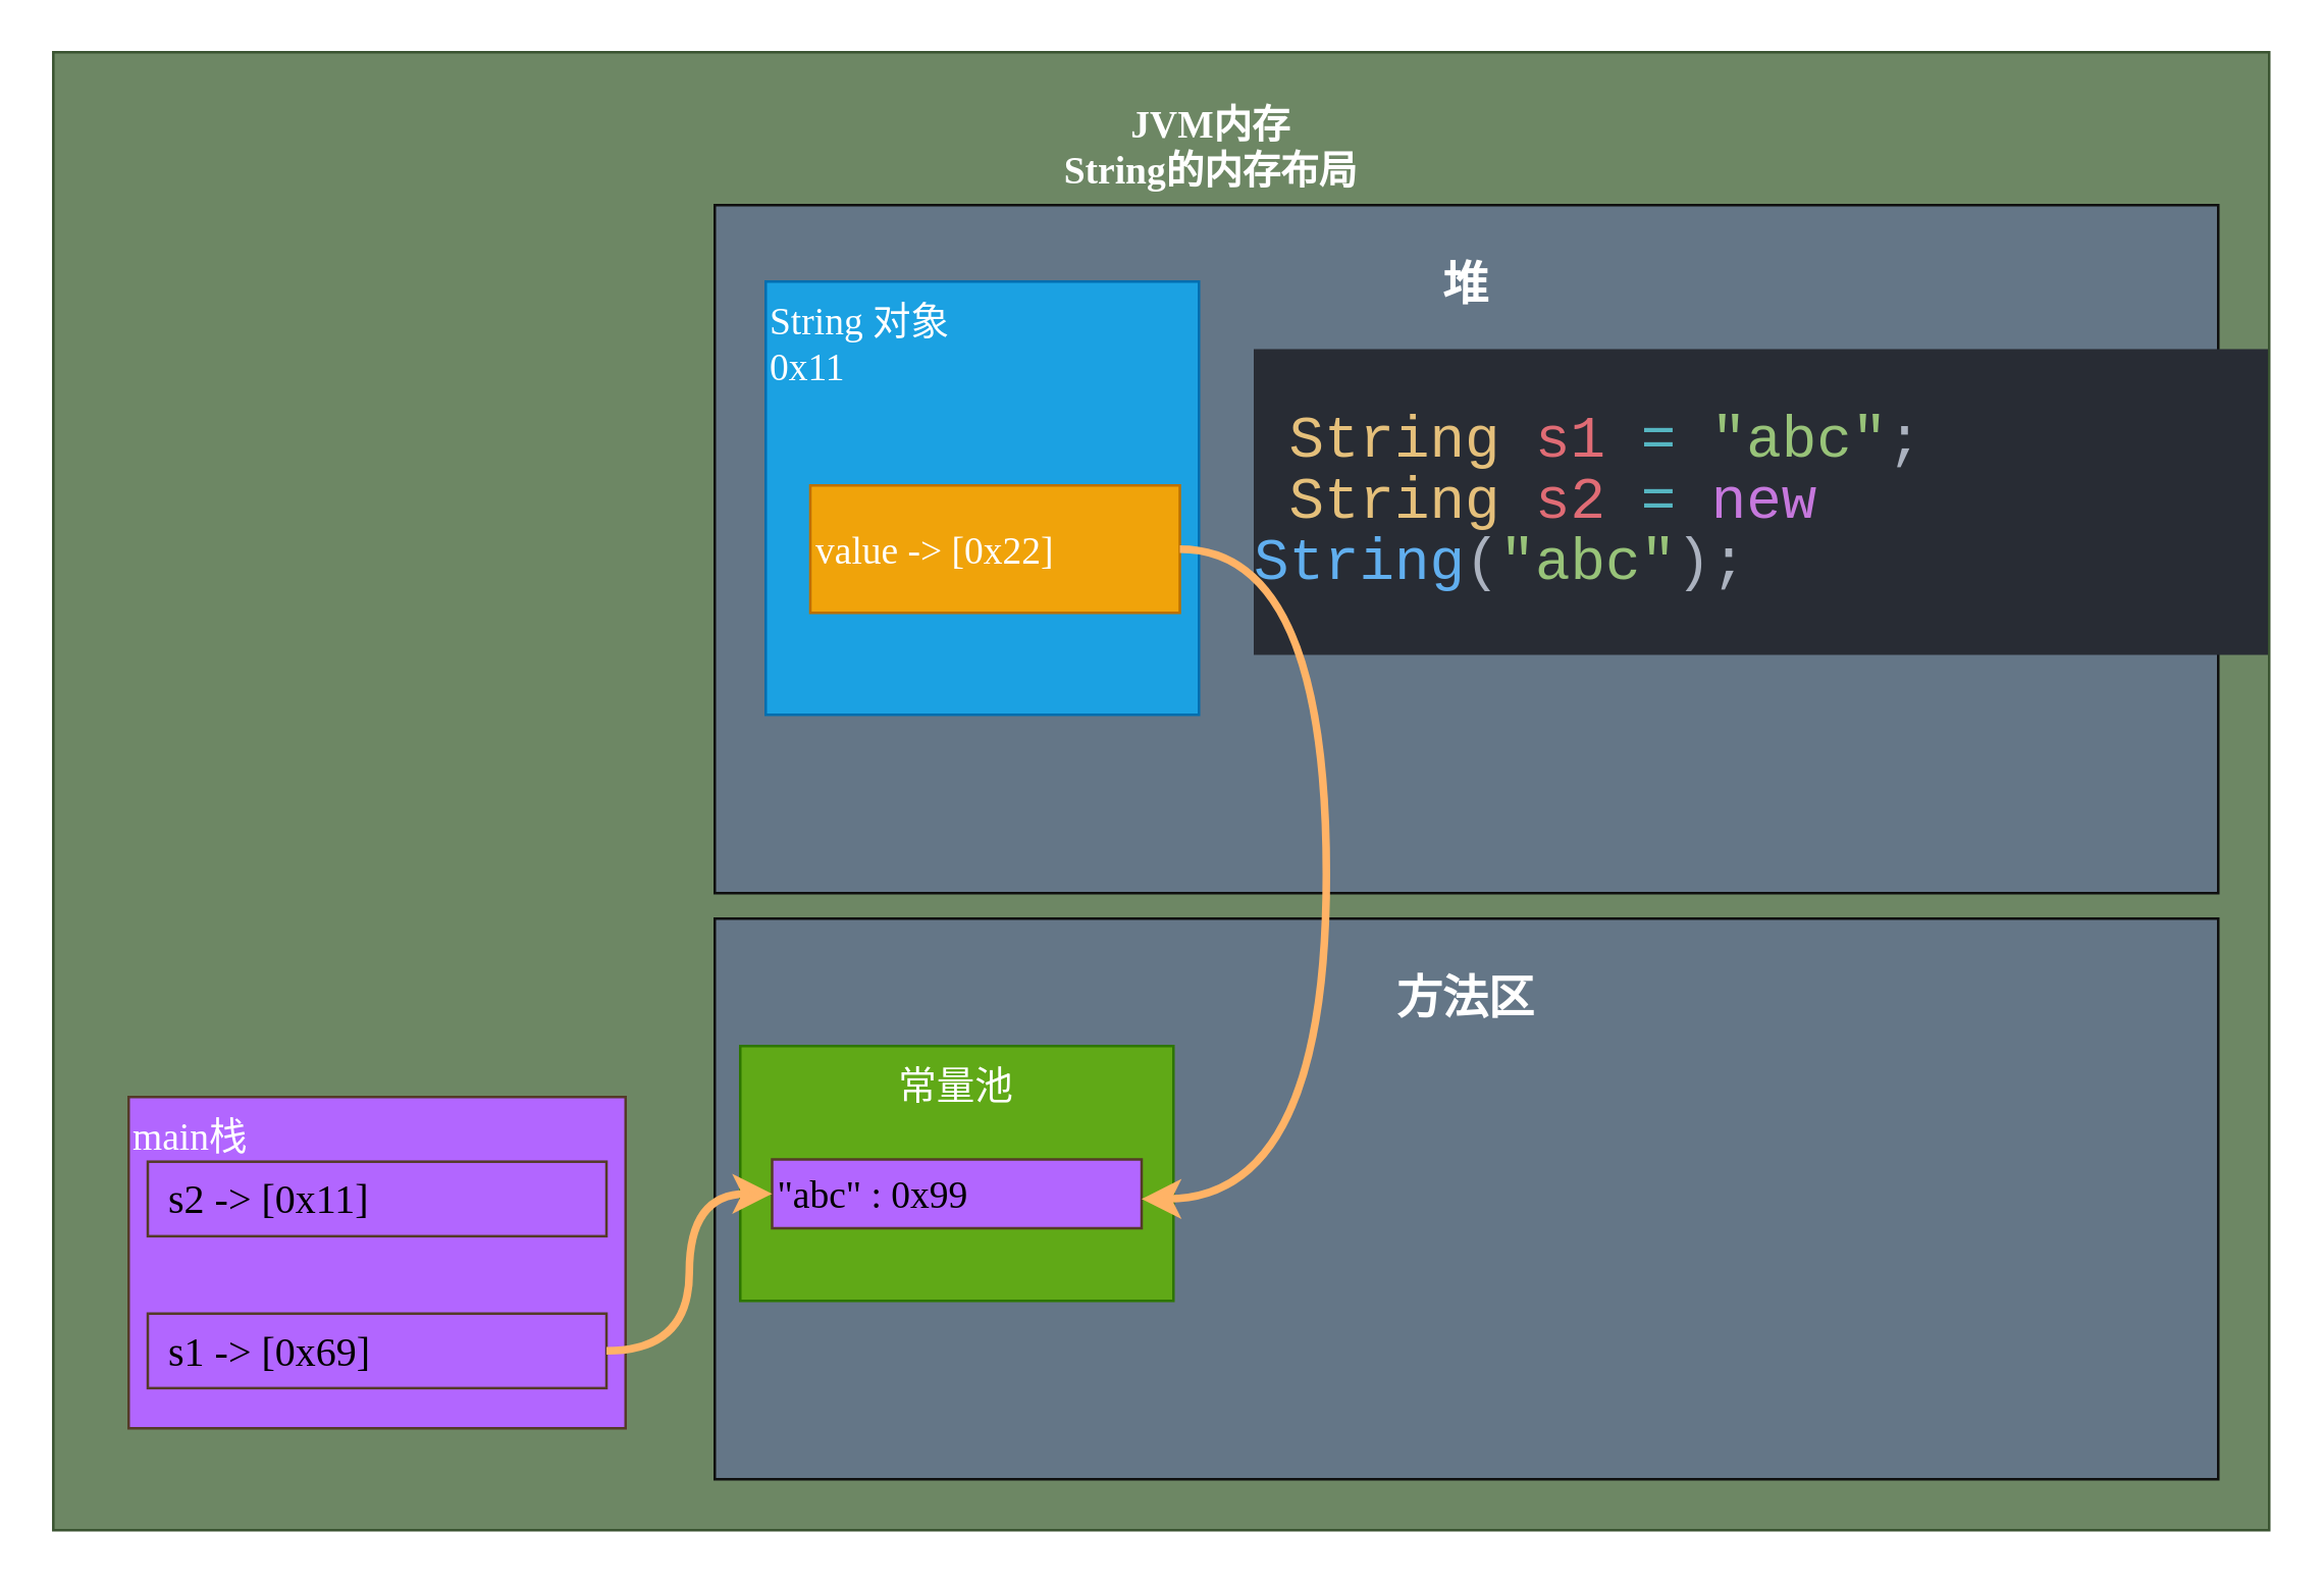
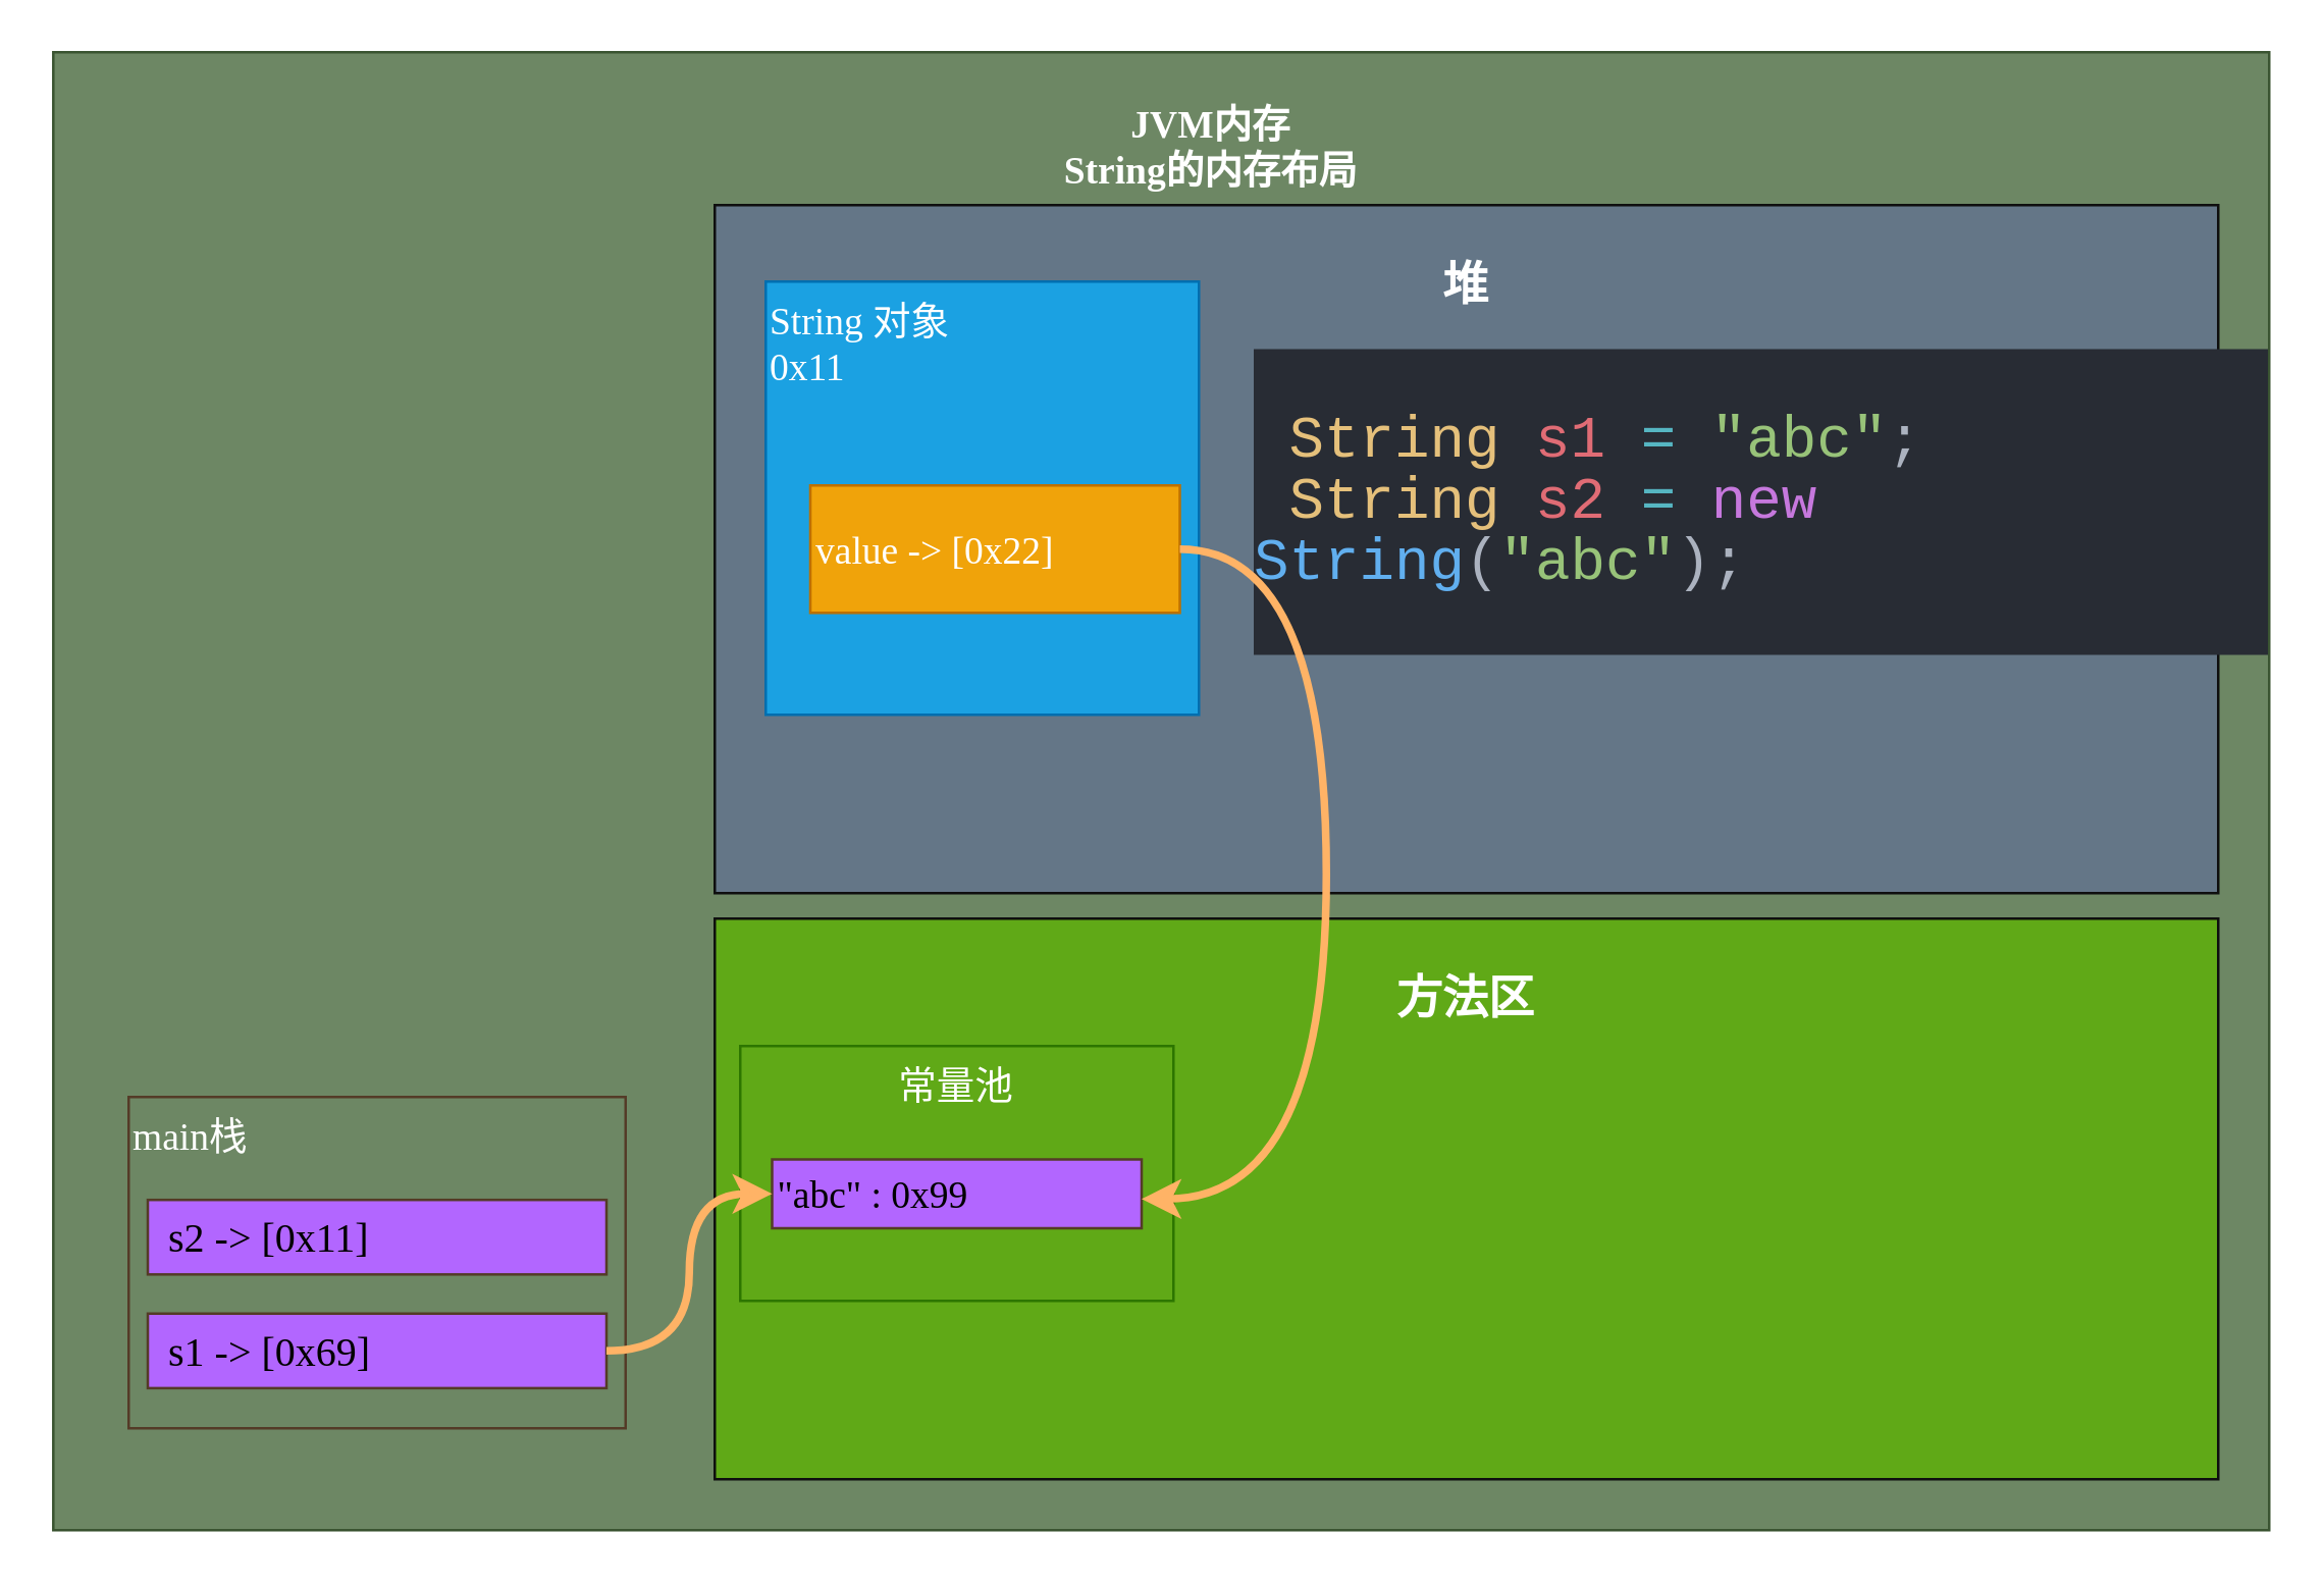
  <mxCell id="0" />
  <mxCell id="1" parent="0" />
  <mxCell id="2" value="&lt;blockquote style=&quot;margin: 0 0 0 40px ; border: none ; padding: 0px&quot;&gt;&lt;pre style=&quot;font-size: 13px&quot;&gt;&lt;font style=&quot;font-size: 15px&quot; face=&quot;Verdana&quot;&gt;&lt;b&gt;&lt;font style=&quot;font-size: 15px&quot;&gt;JVM内存&lt;br&gt;&lt;/font&gt;String的内存布局&lt;/b&gt;&lt;/font&gt;&lt;/pre&gt;&lt;/blockquote&gt;" style="rounded=0;whiteSpace=wrap;html=1;fillColor=#6d8764;strokeColor=#3A5431;fontColor=#ffffff;align=center;verticalAlign=top;labelPosition=center;verticalLabelPosition=middle;horizontal=1;" parent="1" vertex="1"><mxGeometry x="20.42" y="20" width="869.58" height="580" as="geometry" /></mxCell>
- <mxCell id="3" value="main栈" style="rounded=0;whiteSpace=wrap;html=1;fontFamily=Verdana;fontSize=15;strokeColor=#543B27;fillColor=#B266FF;verticalAlign=top;align=left;fontColor=#ffffff;" parent="1" vertex="1"><mxGeometry x="50" y="430" width="195" height="130" as="geometry" /></mxCell>
+ <mxCell id="3" value="main栈" style="rounded=0;whiteSpace=wrap;html=1;fontFamily=Verdana;fontSize=15;strokeColor=#543B27;fillColor=#6d8764;verticalAlign=top;align=left;fontColor=#ffffff;" parent="1" vertex="1"><mxGeometry x="50" y="430" width="195" height="130" as="geometry" /></mxCell>
  <mxCell id="4" value="s1 -&amp;gt; [0x69]" style="rounded=0;whiteSpace=wrap;html=1;fontFamily=Verdana;fontSize=16;strokeColor=#543B27;fillColor=#B266FF;align=left;spacingLeft=6;fontStyle=0" parent="1" vertex="1"><mxGeometry x="57.5" y="515" width="180" height="29.25" as="geometry" /></mxCell>
  <mxCell id="5" value="&lt;h2&gt;堆&lt;/h2&gt;" style="rounded=0;whiteSpace=wrap;html=1;fillColor=#647687;strokeColor=#0F0F0F;fontColor=#ffffff;align=center;labelPosition=center;verticalLabelPosition=middle;verticalAlign=top;" parent="1" vertex="1"><mxGeometry x="280" y="80" width="590" height="270" as="geometry" /></mxCell>
  <mxCell id="6" value="String 对象&lt;br&gt;0x11" style="rounded=0;whiteSpace=wrap;html=1;fontFamily=Verdana;fontSize=15;strokeColor=#006EAF;fillColor=#1ba1e2;verticalAlign=top;align=left;fontColor=#ffffff;" parent="1" vertex="1"><mxGeometry x="300" y="110" width="170" height="170" as="geometry" /></mxCell>
- <mxCell id="7" value="&lt;h2 style=&quot;font-size: 18px;&quot;&gt;方法区&lt;/h2&gt;" style="rounded=0;whiteSpace=wrap;html=1;fillColor=#647687;strokeColor=#0F0F0F;fontColor=#ffffff;align=center;labelPosition=center;verticalLabelPosition=middle;verticalAlign=top;fontSize=18;" parent="1" vertex="1"><mxGeometry x="280" y="360" width="590" height="220" as="geometry" /></mxCell>
+ <mxCell id="7" value="&lt;h2 style=&quot;font-size: 18px;&quot;&gt;方法区&lt;/h2&gt;" style="rounded=0;whiteSpace=wrap;html=1;fillColor=#60a917;strokeColor=#0F0F0F;fontColor=#ffffff;align=center;labelPosition=center;verticalLabelPosition=middle;verticalAlign=top;fontSize=18;" parent="1" vertex="1"><mxGeometry x="280" y="360" width="590" height="220" as="geometry" /></mxCell>
  <mxCell id="8" value="常量池" style="rounded=0;whiteSpace=wrap;html=1;fontFamily=Verdana;fontSize=15;strokeColor=#2D7600;fillColor=#60a917;verticalAlign=top;align=center;fontColor=#ffffff;" parent="1" vertex="1"><mxGeometry x="290" y="410" width="170" height="100" as="geometry" /></mxCell>
  <mxCell id="9" value="&quot;abc&quot; : 0x99" style="rounded=0;whiteSpace=wrap;html=1;fontFamily=Verdana;fontSize=15;strokeColor=#543B27;fillColor=#B266FF;align=left;" parent="1" vertex="1"><mxGeometry x="302.5" y="454.5" width="145" height="27" as="geometry" /></mxCell>
  <mxCell id="10" value="value -&amp;gt; [0x22]" style="rounded=0;whiteSpace=wrap;html=1;fontFamily=Verdana;fontSize=15;strokeColor=#BD7000;fillColor=#f0a30a;align=left;fontColor=#FFFFFF;" parent="1" vertex="1"><mxGeometry x="317.5" y="190" width="145" height="50" as="geometry" /></mxCell>
  <mxCell id="11" value="&lt;div style=&quot;color: rgb(171 , 178 , 191) ; background-color: rgb(40 , 44 , 52) ; font-family: &amp;#34;cn regular&amp;#34; , &amp;#34;consolas&amp;#34; , &amp;#34;courier new&amp;#34; , monospace , &amp;#34;consolas&amp;#34; , &amp;#34;courier new&amp;#34; , monospace ; font-weight: normal ; font-size: 23px ; line-height: 24px&quot;&gt;&lt;div&gt;&lt;span style=&quot;color: #e5c07b&quot;&gt;&lt;br&gt;&lt;/span&gt;&lt;/div&gt;&lt;div&gt;&lt;span style=&quot;color: #e5c07b&quot;&gt;&amp;nbsp;String&lt;/span&gt;&lt;span style=&quot;color: #abb2bf&quot;&gt; &lt;/span&gt;&lt;span style=&quot;color: #e06c75&quot;&gt;s1&lt;/span&gt;&lt;span style=&quot;color: #abb2bf&quot;&gt; &lt;/span&gt;&lt;span style=&quot;color: #56b6c2&quot;&gt;=&lt;/span&gt;&lt;span style=&quot;color: #abb2bf&quot;&gt; &lt;/span&gt;&lt;span style=&quot;color: #98c379&quot;&gt;&quot;abc&quot;&lt;/span&gt;&lt;span style=&quot;color: #abb2bf&quot;&gt;;&lt;/span&gt;&lt;/div&gt;&lt;div&gt;&lt;span style=&quot;color: #e5c07b&quot;&gt;&amp;nbsp;String&lt;/span&gt;&lt;span style=&quot;color: #abb2bf&quot;&gt; &lt;/span&gt;&lt;span style=&quot;color: #e06c75&quot;&gt;s2&lt;/span&gt;&lt;span style=&quot;color: #abb2bf&quot;&gt; &lt;/span&gt;&lt;span style=&quot;color: #56b6c2&quot;&gt;=&lt;/span&gt;&lt;span style=&quot;color: #abb2bf&quot;&gt; &lt;/span&gt;&lt;span style=&quot;color: #c678dd&quot;&gt;new&lt;/span&gt;&lt;span style=&quot;color: #abb2bf&quot;&gt; &lt;/span&gt;&lt;span style=&quot;color: #61afef&quot;&gt;String&lt;/span&gt;&lt;span style=&quot;color: #abb2bf&quot;&gt;(&lt;/span&gt;&lt;span style=&quot;color: #98c379&quot;&gt;&quot;abc&quot;&lt;/span&gt;&lt;span style=&quot;color: #abb2bf&quot;&gt;);&lt;/span&gt;&lt;/div&gt;&lt;br&gt;&lt;div&gt;&lt;span style=&quot;color: #abb2bf&quot;&gt;&lt;/span&gt;&lt;/div&gt;&lt;/div&gt;" style="text;whiteSpace=wrap;html=1;fontSize=24;fontFamily=Verdana;fontColor=default;" parent="1" vertex="1"><mxGeometry x="490" y="130" width="400" height="100" as="geometry" /></mxCell>
  <mxCell id="12" style="edgeStyle=orthogonalEdgeStyle;html=1;exitX=1;exitY=0.5;exitDx=0;exitDy=0;entryX=0;entryY=0.5;entryDx=0;entryDy=0;fontFamily=Verdana;fontSize=19;fontColor=default;curved=1;strokeWidth=3;strokeColor=#FFB366;" parent="1" source="4" target="9" edge="1"><mxGeometry relative="1" as="geometry" /></mxCell>
  <mxCell id="13" style="edgeStyle=orthogonalEdgeStyle;curved=1;html=1;fontFamily=Verdana;fontSize=19;fontColor=default;strokeColor=#FFB366;strokeWidth=3;" parent="1" source="10" target="9" edge="1"><mxGeometry relative="1" as="geometry"><Array as="points"><mxPoint x="520" y="215" /><mxPoint x="520" y="470" /></Array><mxPoint x="450" y="470" as="targetPoint" /></mxGeometry></mxCell>
- <mxCell id="14" value="s2 -&amp;gt; [0x11]" style="rounded=0;whiteSpace=wrap;html=1;fontFamily=Verdana;fontSize=16;strokeColor=#543B27;fillColor=#B266FF;align=left;spacingLeft=6;fontStyle=0" parent="1" vertex="1"><mxGeometry x="57.5" y="455.38" width="180" height="29.25" as="geometry" /></mxCell>
+ <mxCell id="14" value="s2 -&amp;gt; [0x11]" style="rounded=0;whiteSpace=wrap;html=1;fontFamily=Verdana;fontSize=16;strokeColor=#543B27;fillColor=#B266FF;align=left;spacingLeft=6;fontStyle=0" parent="1" vertex="1"><mxGeometry x="57.5" y="470.38" width="180" height="29.25" as="geometry" /></mxCell>
